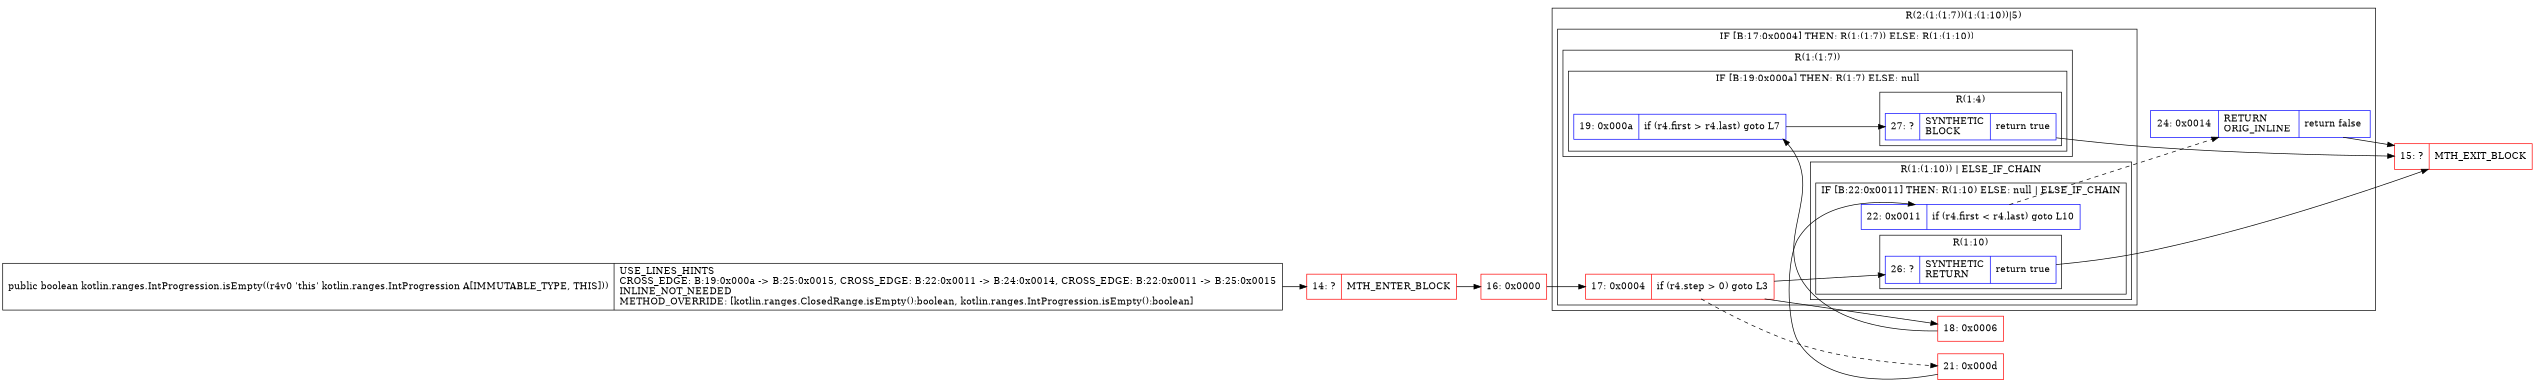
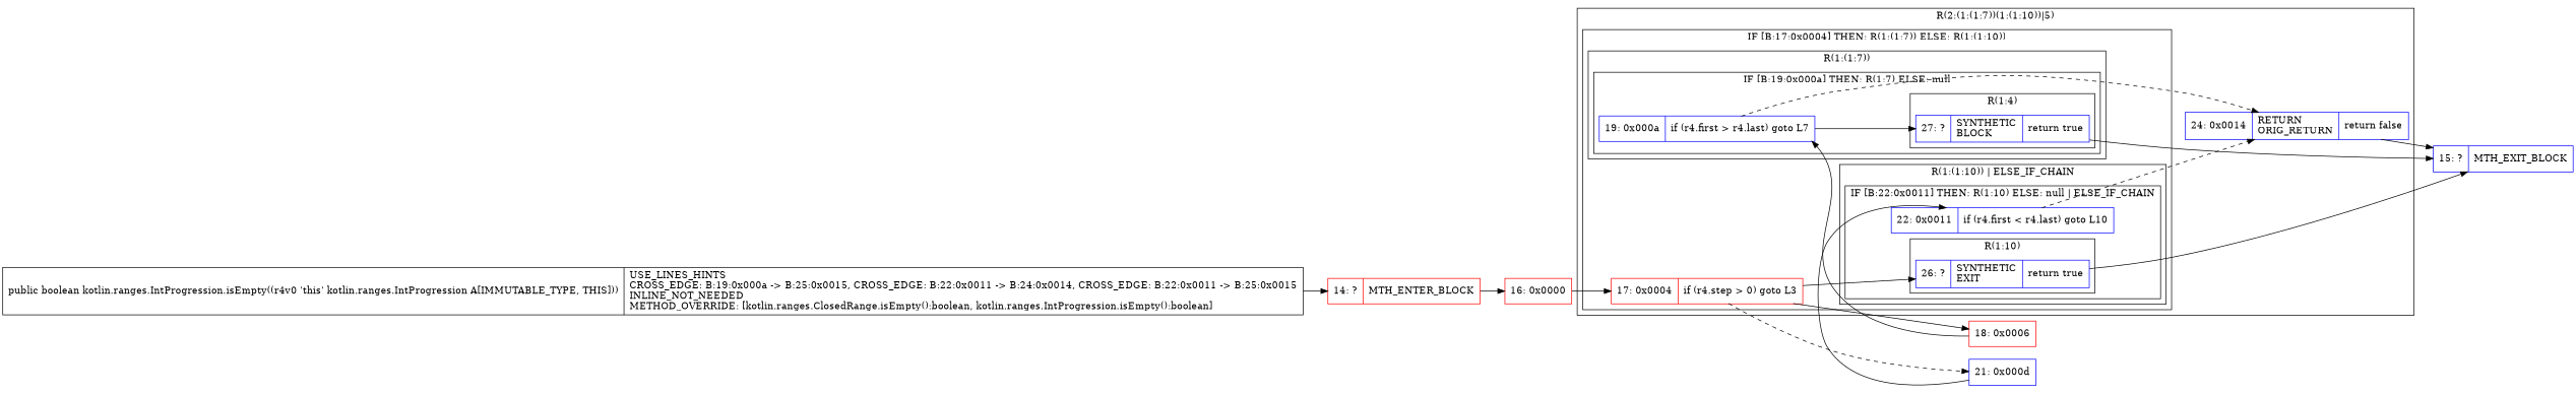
  digraph {
    rankdir=LR
    node [color=red shape=record]
    n1 [color=blue label="{27\:\ ?|SYNTHETIC\lBLOCK\l|return true\l}"]
    n2 [color=blue label="{19\:\ 0x000a|if (r4.first \> r4.last) goto L7\l}"]
-   n3 [color=blue label="{26\:\ ?|SYNTHETIC\lRETURN\l|return true\l}"]
+   n3 [color=blue label="{26\:\ ?|SYNTHETIC\lEXIT\l|return true\l}"]
    n4 [color=blue label="{22\:\ 0x0011|if (r4.first \< r4.last) goto L10\l}"]
    n5 [label="{17\:\ 0x0004|if (r4.step \> 0) goto L3\l}"]
-   n6 [color=blue label="{24\:\ 0x0014|RETURN\lORIG_INLINE\l|return false\l}"]
-   n7 [label="{15\:\ ?|MTH_EXIT_BLOCK\l}"]
+   n6 [color=blue label="{24\:\ 0x0014|RETURN\lORIG_RETURN\l|return false\l}"]
+   n7 [color=blue label="{15\:\ ?|MTH_EXIT_BLOCK\l}"]
    n8 [label="{18\:\ 0x0006}"]
-   n9 [label="{21\:\ 0x000d}"]
+   n9 [color=blue label="{21\:\ 0x000d}"]
    n10 [label="{14\:\ ?|MTH_ENTER_BLOCK\l}"]
    n11 [label="{16\:\ 0x0000}"]
    n12 [label="{public boolean kotlin.ranges.IntProgression.isEmpty((r4v0 'this' kotlin.ranges.IntProgression A[IMMUTABLE_TYPE, THIS]))  | USE_LINES_HINTS\lCROSS_EDGE: B:19:0x000a \-\> B:25:0x0015, CROSS_EDGE: B:22:0x0011 \-\> B:24:0x0014, CROSS_EDGE: B:22:0x0011 \-\> B:25:0x0015\lINLINE_NOT_NEEDED\lMETHOD_OVERRIDE: [kotlin.ranges.ClosedRange.isEmpty():boolean, kotlin.ranges.IntProgression.isEmpty():boolean]\l}" color=""]
    subgraph cluster_1 {
      label="R(2:(1:(1:7))(1:(1:10))|5)"
      n6
      subgraph cluster_2 {
        label="IF [B:17:0x0004] THEN: R(1:(1:7)) ELSE: R(1:(1:10))"
        n5
        subgraph cluster_3 {
          label="R(1:(1:7))"
          subgraph cluster_4 {
            label="IF [B:19:0x000a] THEN: R(1:7) ELSE: null"
            n2
            subgraph cluster_5 {
              label="R(1:4)"
              n1
            }
          }
        }
        subgraph cluster_6 {
          label="R(1:(1:10)) | ELSE_IF_CHAIN\l"
          subgraph cluster_7 {
            label="IF [B:22:0x0011] THEN: R(1:10) ELSE: null | ELSE_IF_CHAIN\l"
            n4
            subgraph cluster_8 {
              label="R(1:10)"
              n3
            }
          }
        }
      }
    }
    n1 -> n7
    n2 -> n1
+   n2 -> n6 [style=dashed]
    n3 -> n7
    n4 -> n6 [style=dashed]
    n5 -> n3
    n5 -> n8
    n5 -> n9 [style=dashed]
    n6 -> n7
    n8 -> n2
    n9 -> n4
    n10 -> n11
    n11 -> n5
    n12 -> n10
  }
